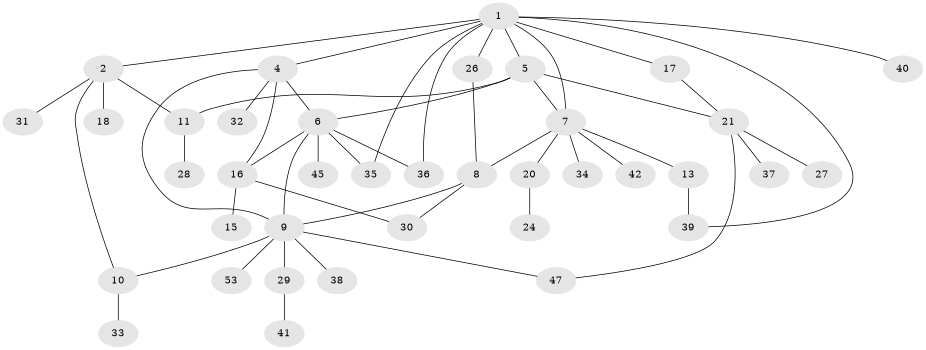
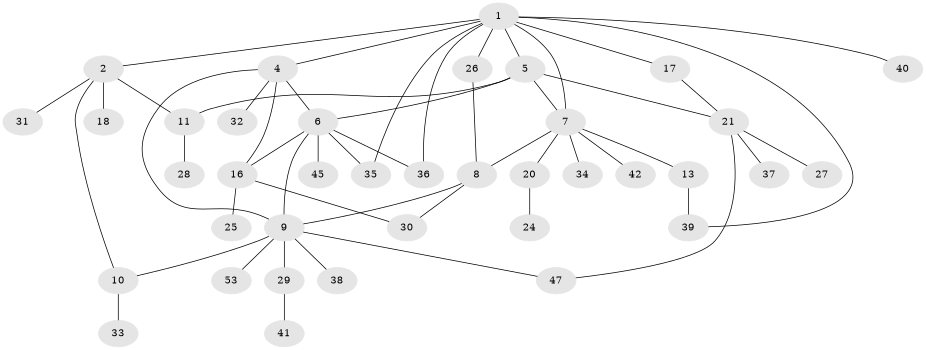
  graph {
    node [color=gray90 style=filled]
    1 [super="+3"]
    2 [super="+14"]
    4 [super="+15"]
    5
    7 [super="+12"]
    17 [super="+44"]
    26
    35
    36
    39
    40
    10 [super="+50"]
    11 [super="+19"]
    18
    31
    6 [super="+23"]
    9 [super="+43"]
    16 [super="+54"]
    32
    21 [super="+52"]
    8 [super="+22"]
    13 [super="+48"]
    20 [super="+49"]
    34
    42
    30
    33
    28
    45
    29 [super="+51"]
    38
    47
    53
-   25 [label=15]
+   25
    27
    37 [super="+46"]
    24
    41
    1 -- 2
    1 -- 4
    1 -- 5
    1 -- 7
    1 -- 17
    1 -- 26
    1 -- 35
    1 -- 36
    1 -- 39
    1 -- 40
    2 -- 10
    2 -- 11
    2 -- 18
    2 -- 31
    4 -- 6
    4 -- 9
    4 -- 16
    4 -- 32
    5 -- 7
    5 -- 11
    5 -- 6
    5 -- 21
    7 -- 8
    7 -- 13
    7 -- 20
    7 -- 34
    7 -- 42
    17 -- 21
    26 -- 8
    10 -- 33
    11 -- 28
    6 -- 35
    6 -- 36
    6 -- 9
    6 -- 16
    6 -- 45
    9 -- 10
    9 -- 29
    9 -- 38
    9 -- 47
    9 -- 53
    16 -- 30
    16 -- 25
    21 -- 47
    21 -- 27
    21 -- 37
    8 -- 9
    8 -- 30
    13 -- 39
    20 -- 24
    29 -- 41
  }
